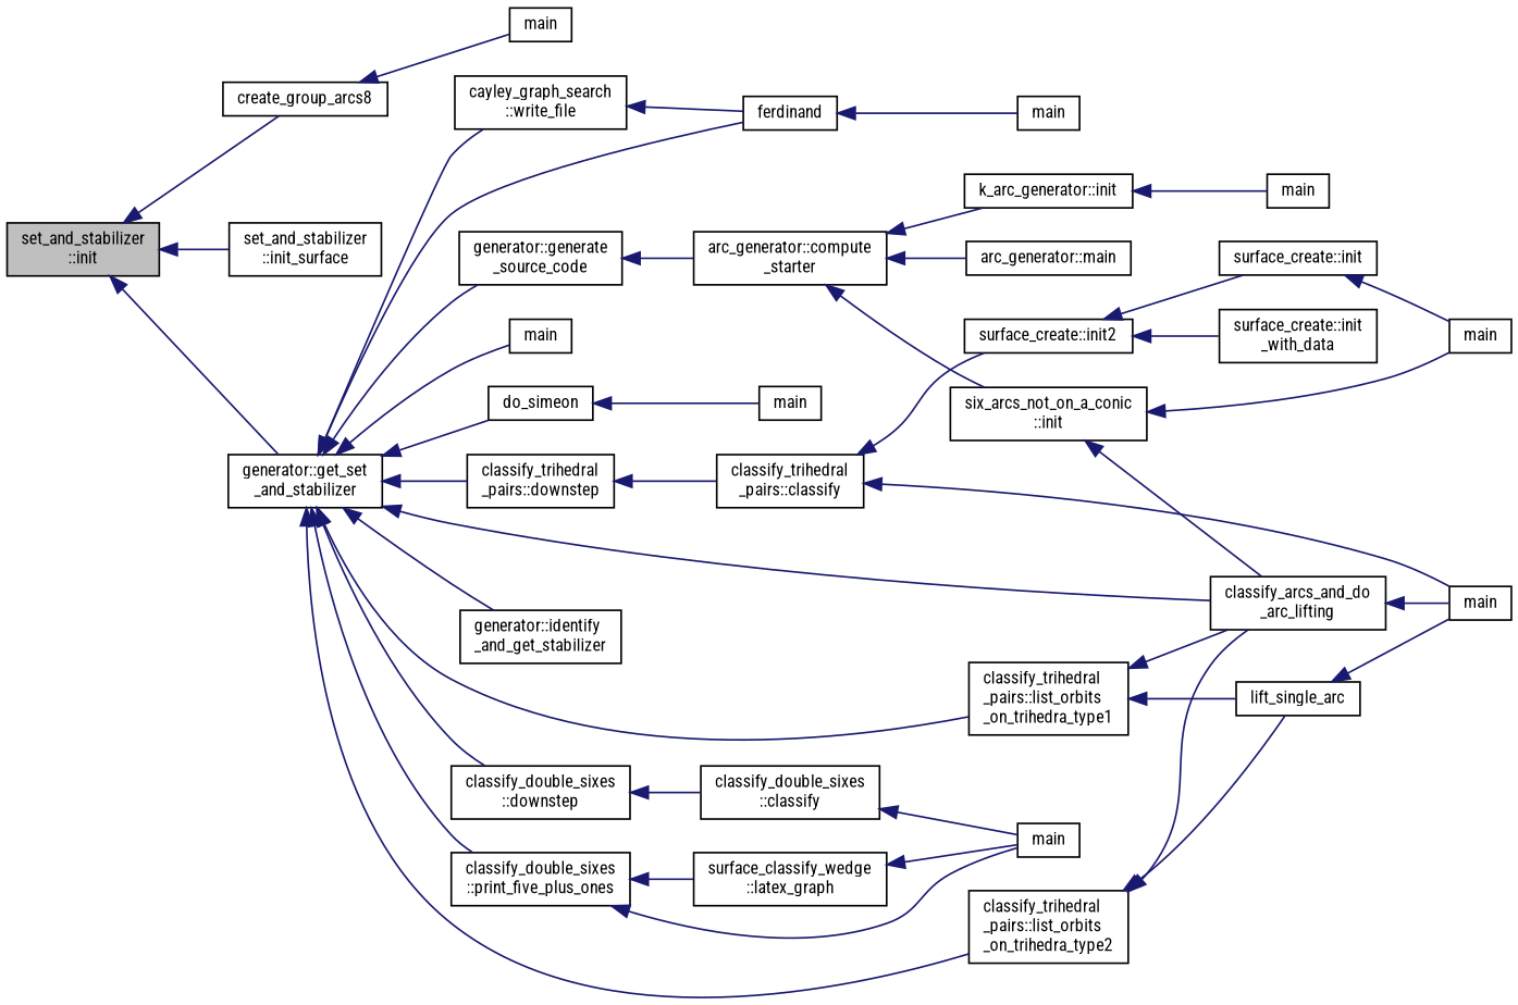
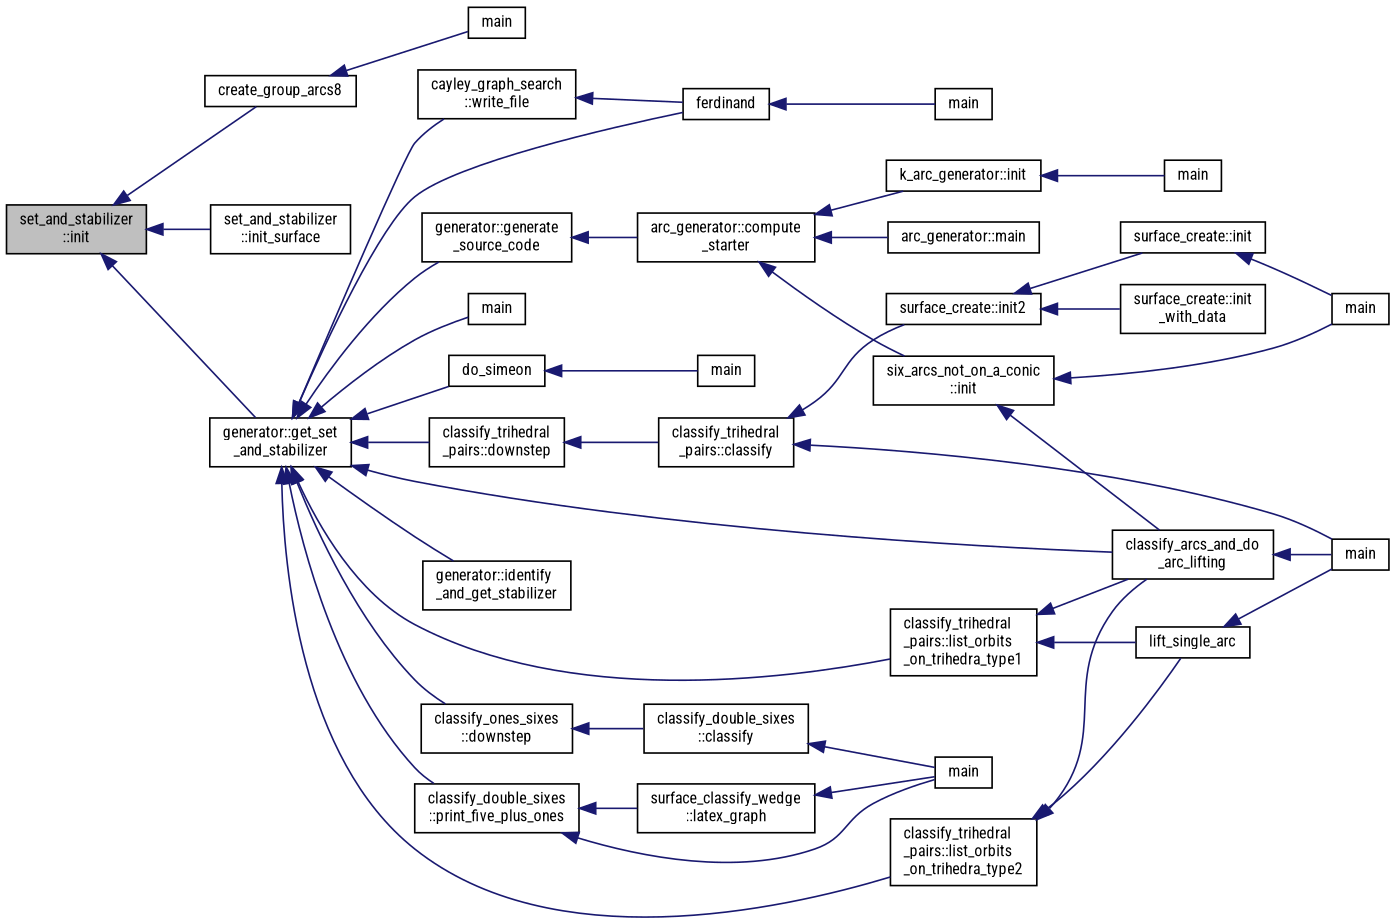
  digraph {
    fontname="Roboto Condensed"
    rankdir=LR
    node [color=black fillcolor=white fontname="Roboto Condensed" fontsize=10 shape=record style=filled]
    edge [color=midnightblue dir=back fontname="Roboto Condensed" fontsize=10 labelfontname=Helvetica labelfontsize=10 style=solid]
    n1 [fillcolor=grey75 fontcolor=black height=0.2 label="set_and_stabilizer\l::init" width=0.4]
    n2 [height=0.2 label=create_group_arcs8 width=0.4]
    n3 [height=0.2 label="set_and_stabilizer\l::init_surface" width=0.4]
    n4 [height=0.2 label="generator::get_set\l_and_stabilizer" width=0.4]
    n5 [height=0.2 label=main width=0.4]
    n6 [height=0.2 label=ferdinand width=0.4]
    n7 [height=0.2 label="cayley_graph_search\l::write_file" width=0.4]
    n8 [height=0.2 label=main width=0.4]
    n9 [height=0.2 label=do_simeon width=0.4]
    n10 [height=0.2 label="classify_arcs_and_do\l_arc_lifting" width=0.4]
    n11 [height=0.2 label="generator::generate\l_source_code" width=0.4]
    n12 [height=0.2 label="generator::identify\l_and_get_stabilizer" width=0.4]
-   n13 [height=0.2 label="classify_double_sixes\l::downstep" width=0.4]
+   n13 [height=0.2 label="classify_ones_sixes\l::downstep" width=0.4]
    n14 [height=0.2 label="classify_double_sixes\l::print_five_plus_ones" width=0.4]
    n15 [height=0.2 label="classify_trihedral\l_pairs::list_orbits\l_on_trihedra_type1" width=0.4]
    n16 [height=0.2 label="classify_trihedral\l_pairs::list_orbits\l_on_trihedra_type2" width=0.4]
    n17 [height=0.2 label="classify_trihedral\l_pairs::downstep" width=0.4]
    n18 [height=0.2 label=main width=0.4]
    n19 [height=0.2 label=main width=0.4]
    n20 [height=0.2 label=main width=0.4]
    n21 [height=0.2 label="arc_generator::compute\l_starter" width=0.4]
    n22 [height=0.2 label="classify_double_sixes\l::classify" width=0.4]
    n23 [height=0.2 label=main width=0.4]
    n24 [height=0.2 label="surface_classify_wedge\l::latex_graph" width=0.4]
    n25 [height=0.2 label=lift_single_arc width=0.4]
    n26 [height=0.2 label="classify_trihedral\l_pairs::classify" width=0.4]
    n27 [height=0.2 label="arc_generator::main" width=0.4]
    n28 [height=0.2 label="k_arc_generator::init" width=0.4]
    n29 [height=0.2 label="six_arcs_not_on_a_conic\l::init" width=0.4]
    n30 [height=0.2 label=main width=0.4]
    n31 [height=0.2 label=main width=0.4]
    n32 [height=0.2 label="surface_create::init2" width=0.4]
    n33 [height=0.2 label="surface_create::init\l_with_data" width=0.4]
    n34 [height=0.2 label="surface_create::init" width=0.4]
    n1 -> n2
    n1 -> n3
    n1 -> n4
    n2 -> n5
    n4 -> n6
    n4 -> n7
    n4 -> n8
    n4 -> n9
    n4 -> n10
    n4 -> n11
    n4 -> n12
    n4 -> n13
    n4 -> n14
    n4 -> n15
    n4 -> n16
    n4 -> n17
    n6 -> n18
    n7 -> n6
    n9 -> n19
    n10 -> n20
    n11 -> n21
    n13 -> n22
    n14 -> n23
    n14 -> n24
    n15 -> n10
    n15 -> n25
    n16 -> n10
    n16 -> n25
    n17 -> n26
    n21 -> n27
    n21 -> n28
    n21 -> n29
    n22 -> n23
    n24 -> n23
    n25 -> n20
    n26 -> n20
    n26 -> n32
    n28 -> n30
    n29 -> n10
    n29 -> n31
    n32 -> n33
    n32 -> n34
    n34 -> n31
  }
